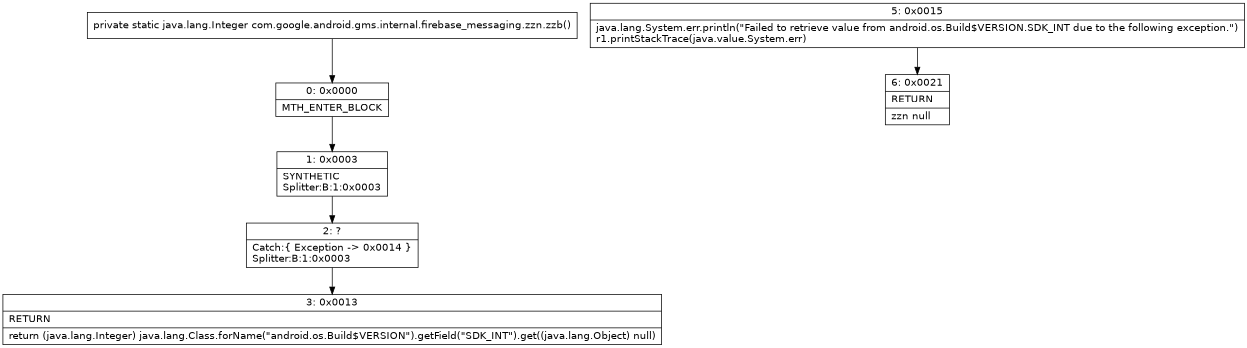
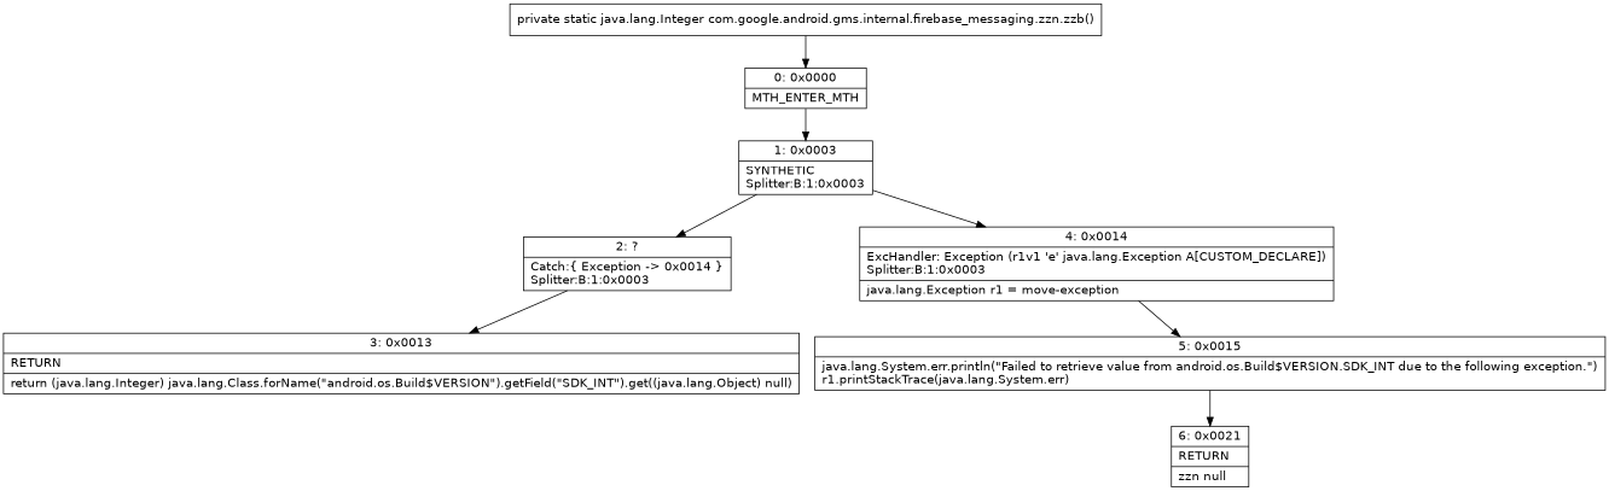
  digraph {
    fontname="DejaVu Sans"
    node [fontname="DejaVu Sans" shape=record]
    edge [fontname="DejaVu Sans"]
-   n1 [label="{0\:\ 0x0000|MTH_ENTER_BLOCK\l}"]
+   n1 [label="{0\:\ 0x0000|MTH_ENTER_MTH\l}"]
    n2 [label="{1\:\ 0x0003|SYNTHETIC\lSplitter:B:1:0x0003\l}"]
    n3 [label="{2\:\ ?|Catch:\{ Exception \-\> 0x0014 \}\lSplitter:B:1:0x0003\l}"]
+   n4 [label="{4\:\ 0x0014|ExcHandler: Exception (r1v1 'e' java.lang.Exception A[CUSTOM_DECLARE])\lSplitter:B:1:0x0003\l|java.lang.Exception r1 = move\-exception\l}"]
    n5 [label="{3\:\ 0x0013|RETURN\l|return (java.lang.Integer) java.lang.Class.forName(\"android.os.Build$VERSION\").getField(\"SDK_INT\").get((java.lang.Object) null)\l}"]
-   n6 [label="{5\:\ 0x0015|java.lang.System.err.println(\"Failed to retrieve value from android.os.Build$VERSION.SDK_INT due to the following exception.\")\lr1.printStackTrace(java.value.System.err)\l}"]
+   n6 [label="{5\:\ 0x0015|java.lang.System.err.println(\"Failed to retrieve value from android.os.Build$VERSION.SDK_INT due to the following exception.\")\lr1.printStackTrace(java.lang.System.err)\l}"]
    n7 [label="{6\:\ 0x0021|RETURN\l|zzn null\l}"]
    n8 [label="{private static java.lang.Integer com.google.android.gms.internal.firebase_messaging.zzn.zzb() }"]
    n1 -> n2
    n2 -> n3
+   n2 -> n4
    n3 -> n5
+   n4 -> n6
    n6 -> n7
    n8 -> n1
  }
